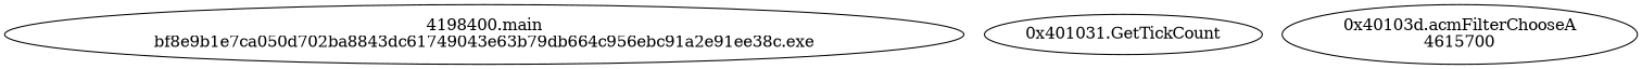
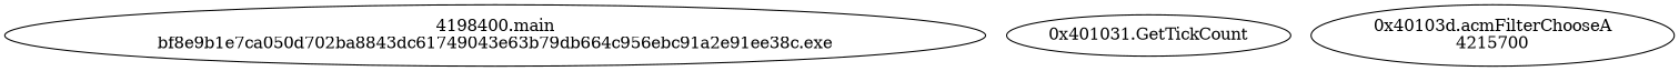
  digraph {
    n1 [label="4198400.main\nbf8e9b1e7ca050d702ba8843dc61749043e63b79db664c956ebc91a2e91ee38c.exe"]
    n2 [label="0x401031.GetTickCount\n"]
-   n3 [label="0x40103d.acmFilterChooseA\n4615700"]
+   n3 [label="0x40103d.acmFilterChooseA\n4215700"]
  }
